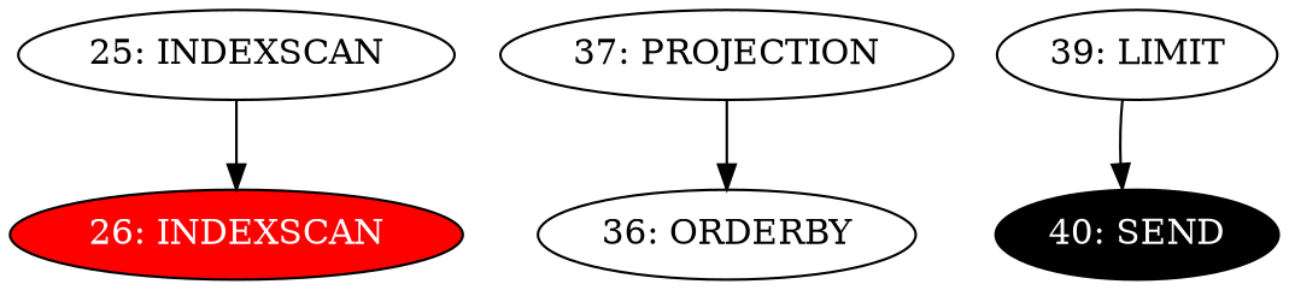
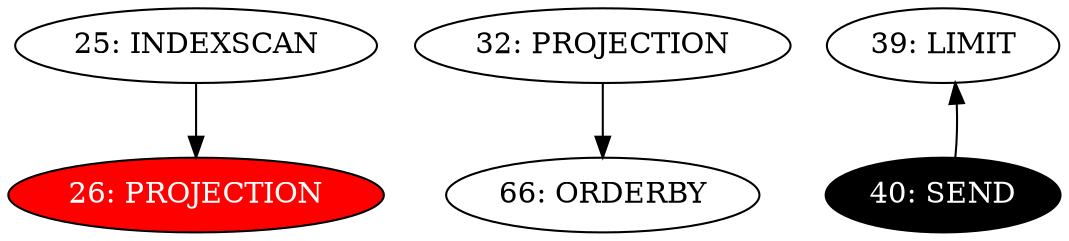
  digraph {
    n1 [label="25: INDEXSCAN"]
-   n2 [fillcolor=red fontcolor=white label="26: INDEXSCAN" style=filled]
-   n3 [label="36: ORDERBY"]
-   n4 [label="37: PROJECTION"]
+   n2 [fillcolor=red fontcolor=white label="26: PROJECTION" style=filled]
+   n3 [label="66: ORDERBY"]
+   n4 [label="32: PROJECTION"]
    n5 [label="39: LIMIT"]
    n6 [fillcolor=black fontcolor=white label="40: SEND" style=filled]
    n1 -> n2
    n4 -> n3
-   n5 -> n6
+   n6 -> n5
  }
